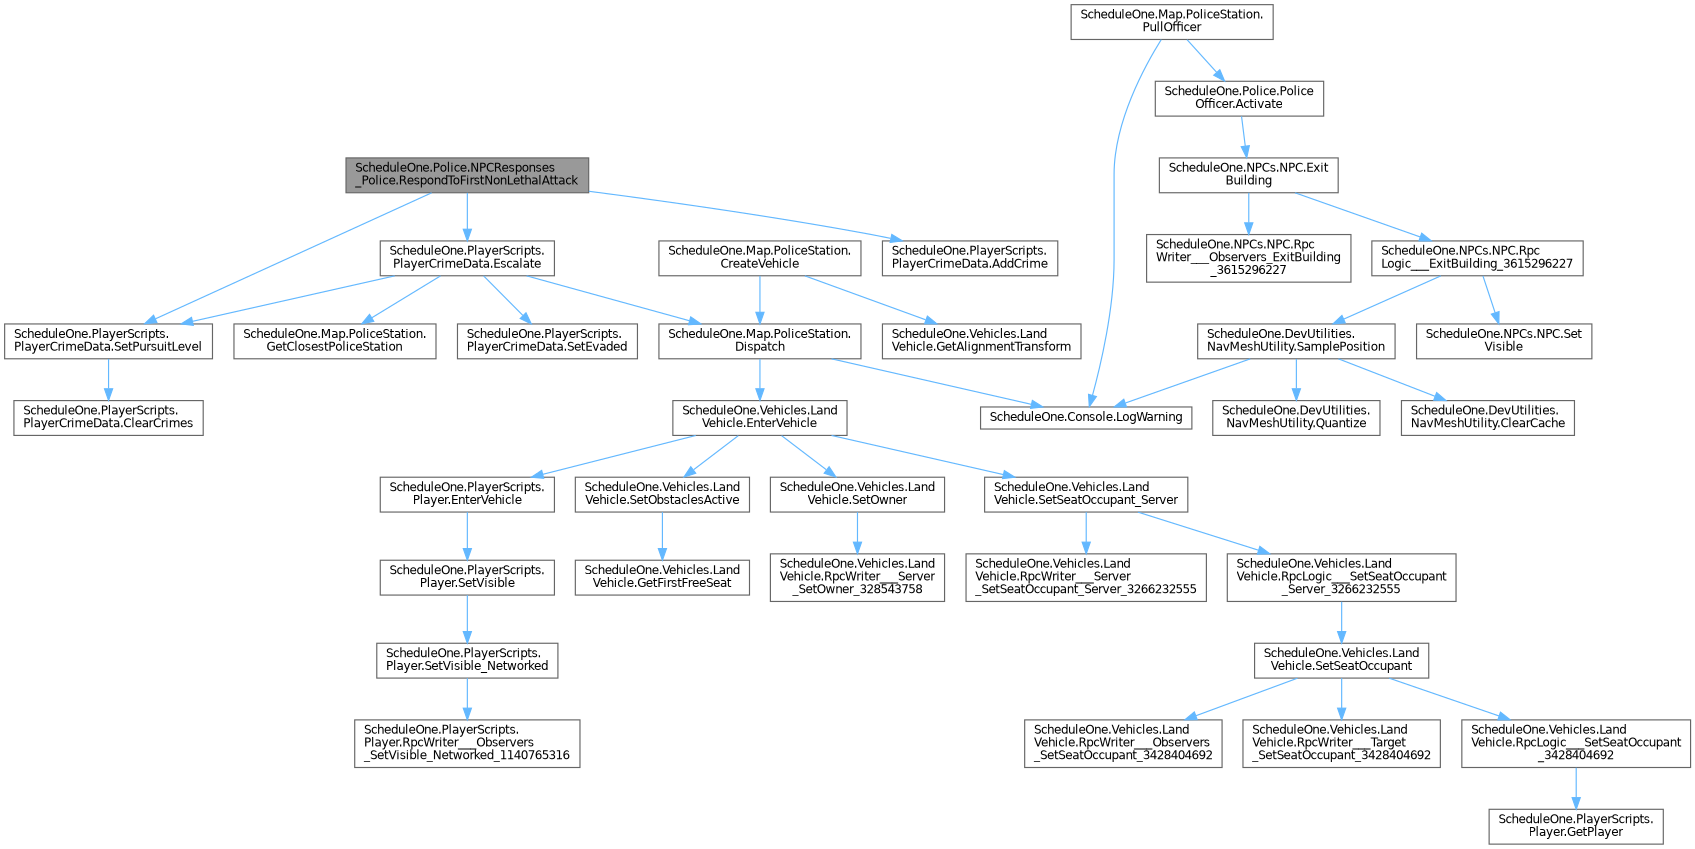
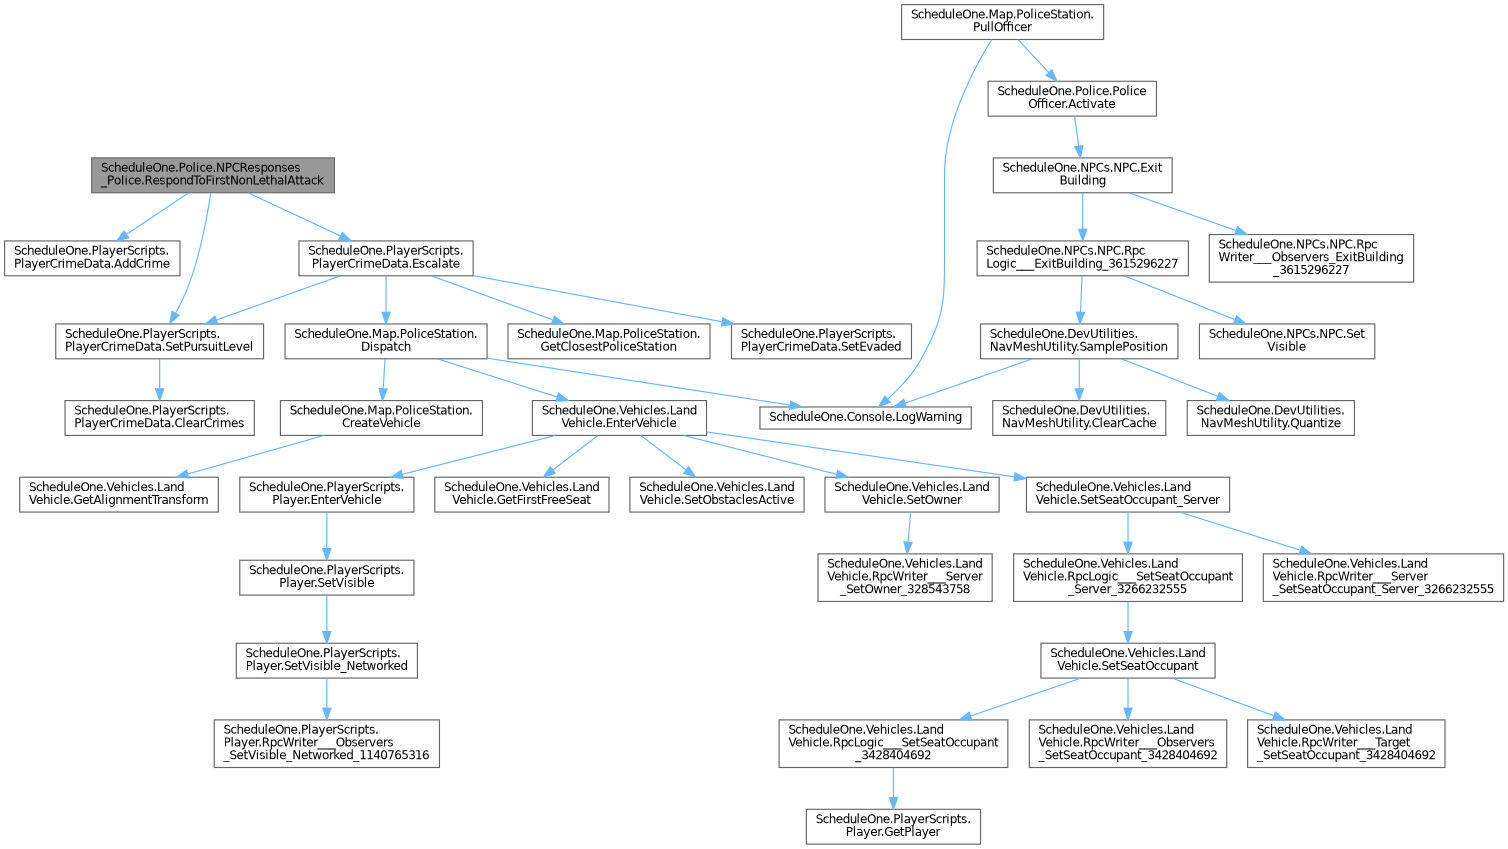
  digraph {
    rankdir=TB
    node [color=grey40 fillcolor=white fontname=Helvetica fontsize=10 shape=box style=filled]
    edge [color=steelblue1 fontname=Helvetica fontsize=10 labelfontname=Helvetica labelfontsize=10 style=solid]
    n1 [color=gray40 fillcolor=grey60 fontcolor=black height=0.2 label="ScheduleOne.Police.NPCResponses\l_Police.RespondToFirstNonLethalAttack" width=0.4]
    n2 [height=0.2 label="ScheduleOne.PlayerScripts.\lPlayerCrimeData.AddCrime" width=0.4]
    n3 [height=0.2 label="ScheduleOne.PlayerScripts.\lPlayerCrimeData.Escalate" width=0.4]
    n4 [height=0.2 label="ScheduleOne.PlayerScripts.\lPlayerCrimeData.SetPursuitLevel" width=0.4]
    n5 [height=0.2 label="ScheduleOne.Map.PoliceStation.\lDispatch" width=0.4]
    n6 [height=0.2 label="ScheduleOne.Map.PoliceStation.\lGetClosestPoliceStation" width=0.4]
    n7 [height=0.2 label="ScheduleOne.PlayerScripts.\lPlayerCrimeData.SetEvaded" width=0.4]
    n8 [height=0.2 label="ScheduleOne.PlayerScripts.\lPlayerCrimeData.ClearCrimes" width=0.4]
    n9 [height=0.2 label="ScheduleOne.Map.PoliceStation.\lCreateVehicle" width=0.4]
    n10 [height=0.2 label="ScheduleOne.Vehicles.Land\lVehicle.EnterVehicle" width=0.4]
    n11 [height=0.2 label="ScheduleOne.Console.LogWarning" width=0.4]
    n12 [height=0.2 label="ScheduleOne.Vehicles.Land\lVehicle.GetAlignmentTransform" width=0.4]
    n13 [height=0.2 label="ScheduleOne.PlayerScripts.\lPlayer.EnterVehicle" width=0.4]
    n14 [height=0.2 label="ScheduleOne.Vehicles.Land\lVehicle.GetFirstFreeSeat" width=0.4]
    n15 [height=0.2 label="ScheduleOne.Vehicles.Land\lVehicle.SetObstaclesActive" width=0.4]
    n16 [height=0.2 label="ScheduleOne.Vehicles.Land\lVehicle.SetOwner" width=0.4]
    n17 [height=0.2 label="ScheduleOne.Vehicles.Land\lVehicle.SetSeatOccupant_Server" width=0.4]
    n18 [height=0.2 label="ScheduleOne.Map.PoliceStation.\lPullOfficer" width=0.4]
    n19 [height=0.2 label="ScheduleOne.Police.Police\lOfficer.Activate" width=0.4]
    n20 [height=0.2 label="ScheduleOne.PlayerScripts.\lPlayer.SetVisible" width=0.4]
    n21 [height=0.2 label="ScheduleOne.Vehicles.Land\lVehicle.RpcWriter___Server\l_SetOwner_328543758" width=0.4]
    n22 [height=0.2 label="ScheduleOne.Vehicles.Land\lVehicle.RpcLogic___SetSeatOccupant\l_Server_3266232555" width=0.4]
    n23 [height=0.2 label="ScheduleOne.Vehicles.Land\lVehicle.RpcWriter___Server\l_SetSeatOccupant_Server_3266232555" width=0.4]
    n24 [height=0.2 label="ScheduleOne.PlayerScripts.\lPlayer.SetVisible_Networked" width=0.4]
    n25 [height=0.2 label="ScheduleOne.PlayerScripts.\lPlayer.RpcWriter___Observers\l_SetVisible_Networked_1140765316" width=0.4]
    n26 [height=0.2 label="ScheduleOne.Vehicles.Land\lVehicle.SetSeatOccupant" width=0.4]
    n27 [height=0.2 label="ScheduleOne.Vehicles.Land\lVehicle.RpcLogic___SetSeatOccupant\l_3428404692" width=0.4]
    n28 [height=0.2 label="ScheduleOne.Vehicles.Land\lVehicle.RpcWriter___Observers\l_SetSeatOccupant_3428404692" width=0.4]
    n29 [height=0.2 label="ScheduleOne.Vehicles.Land\lVehicle.RpcWriter___Target\l_SetSeatOccupant_3428404692" width=0.4]
    n30 [height=0.2 label="ScheduleOne.PlayerScripts.\lPlayer.GetPlayer" width=0.4]
    n31 [height=0.2 label="ScheduleOne.NPCs.NPC.Exit\lBuilding" width=0.4]
    n32 [height=0.2 label="ScheduleOne.NPCs.NPC.Rpc\lLogic___ExitBuilding_3615296227" width=0.4]
    n33 [height=0.2 label="ScheduleOne.NPCs.NPC.Rpc\lWriter___Observers_ExitBuilding\l_3615296227" width=0.4]
    n34 [height=0.2 label="ScheduleOne.DevUtilities.\lNavMeshUtility.SamplePosition" width=0.4]
    n35 [height=0.2 label="ScheduleOne.NPCs.NPC.Set\lVisible" width=0.4]
    n36 [height=0.2 label="ScheduleOne.DevUtilities.\lNavMeshUtility.ClearCache" width=0.4]
    n37 [height=0.2 label="ScheduleOne.DevUtilities.\lNavMeshUtility.Quantize" width=0.4]
    n1 -> n2
    n1 -> n3
    n1 -> n4
    n3 -> n4
    n3 -> n5
    n3 -> n6
    n3 -> n7
    n4 -> n8
-   n9 -> n5
+   n5 -> n9
    n5 -> n10
    n5 -> n11
    n9 -> n12
    n10 -> n13
-   n15 -> n14
+   n10 -> n14
    n10 -> n15
    n10 -> n16
    n10 -> n17
    n13 -> n20
    n16 -> n21
    n17 -> n22
    n17 -> n23
    n18 -> n11
    n18 -> n19
    n19 -> n31
    n20 -> n24
    n22 -> n26
    n24 -> n25
    n26 -> n27
    n26 -> n28
    n26 -> n29
    n27 -> n30
    n31 -> n32
    n31 -> n33
    n32 -> n34
    n32 -> n35
    n34 -> n11
    n34 -> n36
    n34 -> n37
  }
